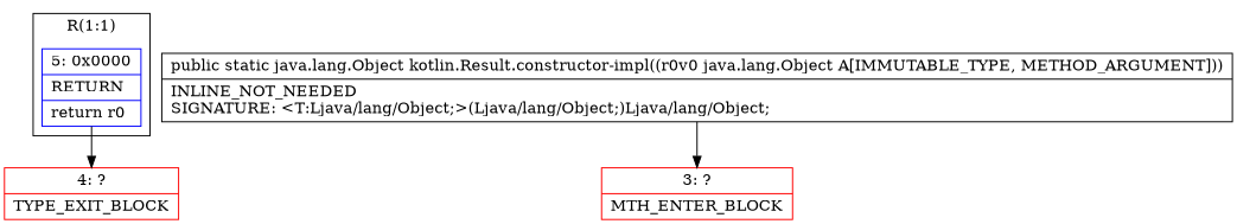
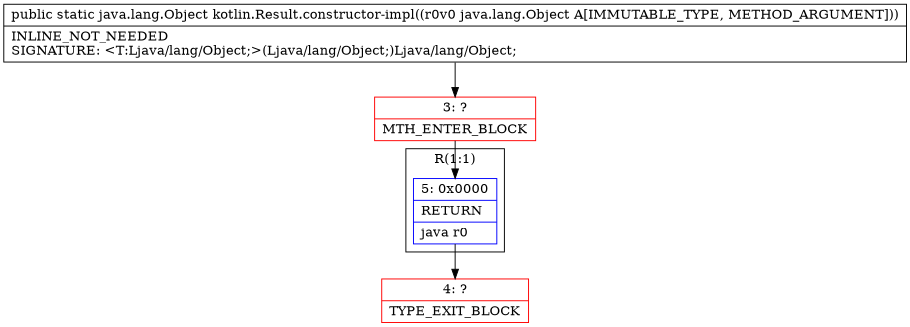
  digraph {
    node [color=red shape=record]
-   n1 [color=blue label="{5\:\ 0x0000|RETURN\l|return r0\l}"]
+   n1 [color=blue label="{5\:\ 0x0000|RETURN\l|java r0\l}"]
    n2 [label="{4\:\ ?|TYPE_EXIT_BLOCK\l}"]
    n3 [label="{3\:\ ?|MTH_ENTER_BLOCK\l}"]
    n4 [label="{public static java.lang.Object kotlin.Result.constructor\-impl((r0v0 java.lang.Object A[IMMUTABLE_TYPE, METHOD_ARGUMENT]))  | INLINE_NOT_NEEDED\lSIGNATURE: \<T:Ljava\/lang\/Object;\>(Ljava\/lang\/Object;)Ljava\/lang\/Object;\l}" color=""]
    subgraph cluster_1 {
      label="R(1:1)"
      n1
    }
    n1 -> n2
+   n3 -> n1
    n4 -> n3
  }
